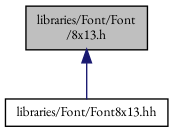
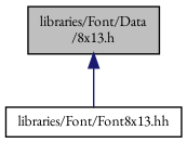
  digraph {
    fontname="EB Garamond"
    node [color=black fontname="EB Garamond" fontsize=10 shape=record style=filled]
-   n1 [fillcolor=grey75 fontcolor=black height=0.2 label="libraries/Font/Font\l/8x13.h" width=0.4]
+   n1 [fillcolor=grey75 fontcolor=black height=0.2 label="libraries/Font/Data\l/8x13.h" width=0.4]
    n2 [fillcolor=white height=0.2 label="libraries/Font/Font8x13.hh" width=0.4]
    n1 -> n2 [color=midnightblue dir=back fontname="EB Garamond" fontsize=10 labelfontname=Helvetica labelfontsize=10 style=solid]
  }
